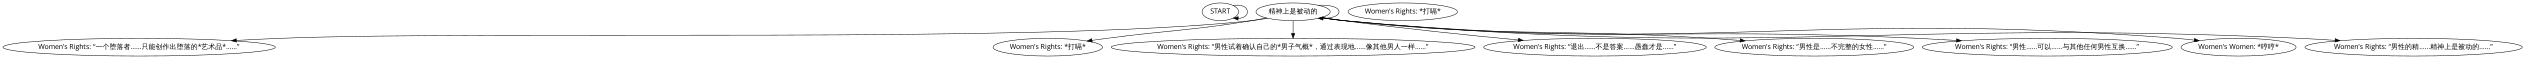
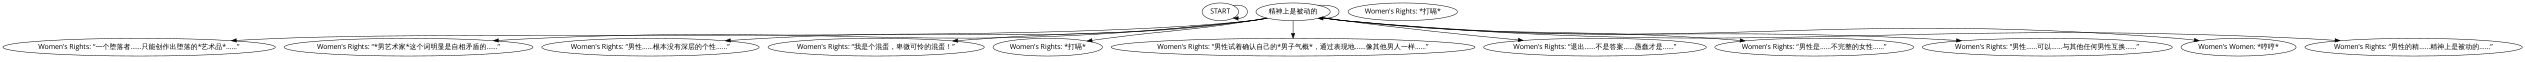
  digraph {
    fontname="Open Sans"
    node [fontname="Open Sans"]
    edge [fontname="Open Sans"]
    n1 [label=START]
    n2 [label="精神上是被动的"]
    n3 [label="Women's Rights: “一个堕落者……只能创作出堕落的*艺术品*……”"]
+   n4 [label="Women's Rights: “*男艺术家*这个词明显是自相矛盾的……”"]
+   n5 [label="Women's Rights: “男性……根本没有深层的个性……”"]
+   n6 [label="Women's Rights: “我是个混蛋，卑微可怜的混蛋！”"]
    n7 [label="Women's Rights: *打嗝*"]
    n8 [label="Women's Rights: “男性试着确认自己的*男子气概*，通过表现地……像其他男人一样……”"]
    n9 [label="Women's Rights: “退出……不是答案……愚蠢才是……”"]
    n10 [label="Women's Rights: “男性是……不完整的女性……”"]
    n11 [label="Women's Rights: “男性……可以……与其他任何男性互换……”"]
    n12 [label="Women's Women: *哼哼*"]
    n13 [label="Women's Rights: “男性的精……精神上是被动的……”"]
    n14 [label="Women's Rights: *打嗝*"]
    n1 -> n1
    n2 -> n2
    n2 -> n3
+   n2 -> n4
+   n2 -> n5
+   n2 -> n6
    n2 -> n7
    n2 -> n8
    n2 -> n9
    n2 -> n10
    n2 -> n11
    n2 -> n12
    n2 -> n13
  }
